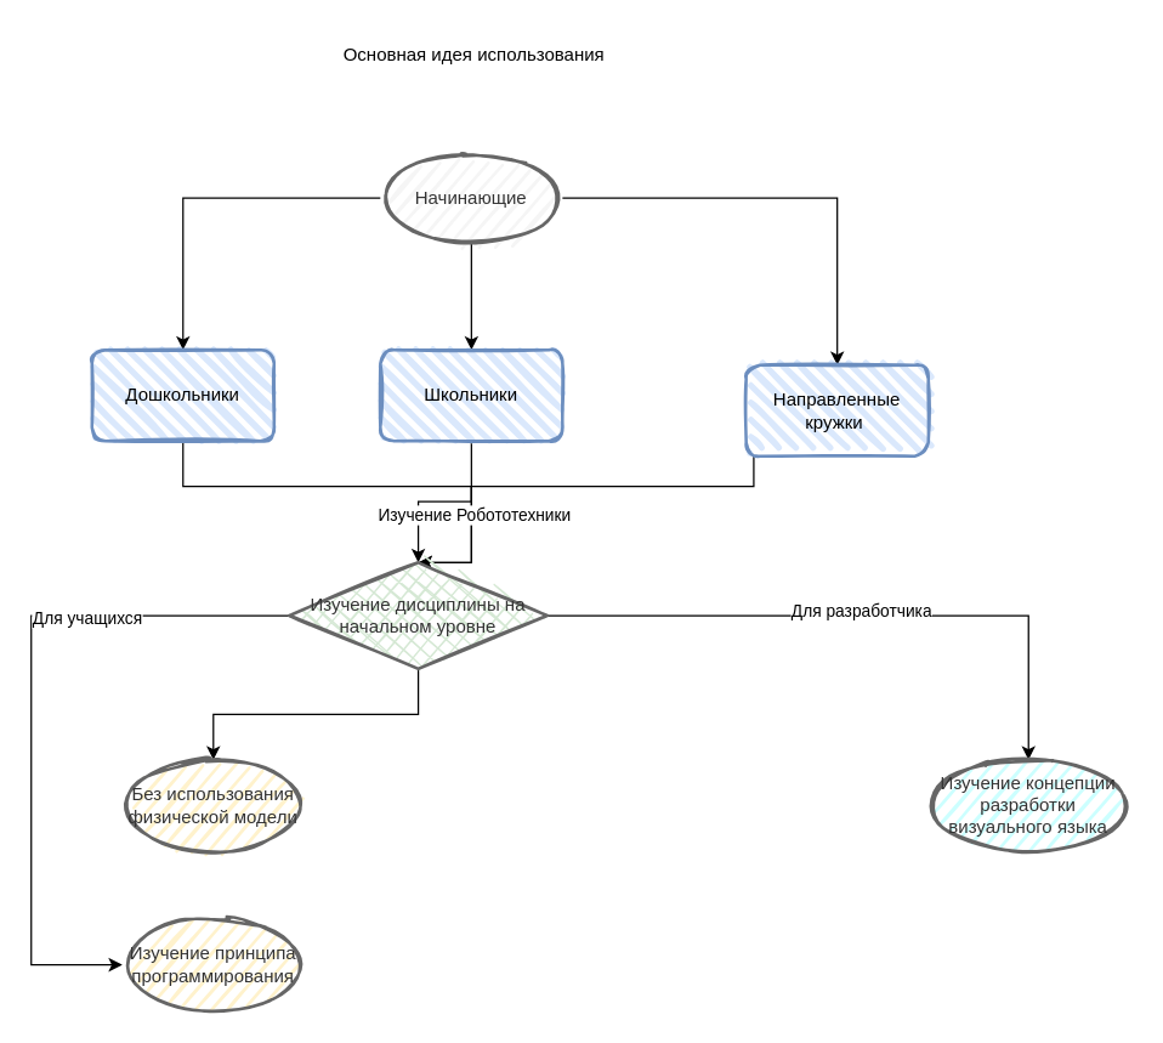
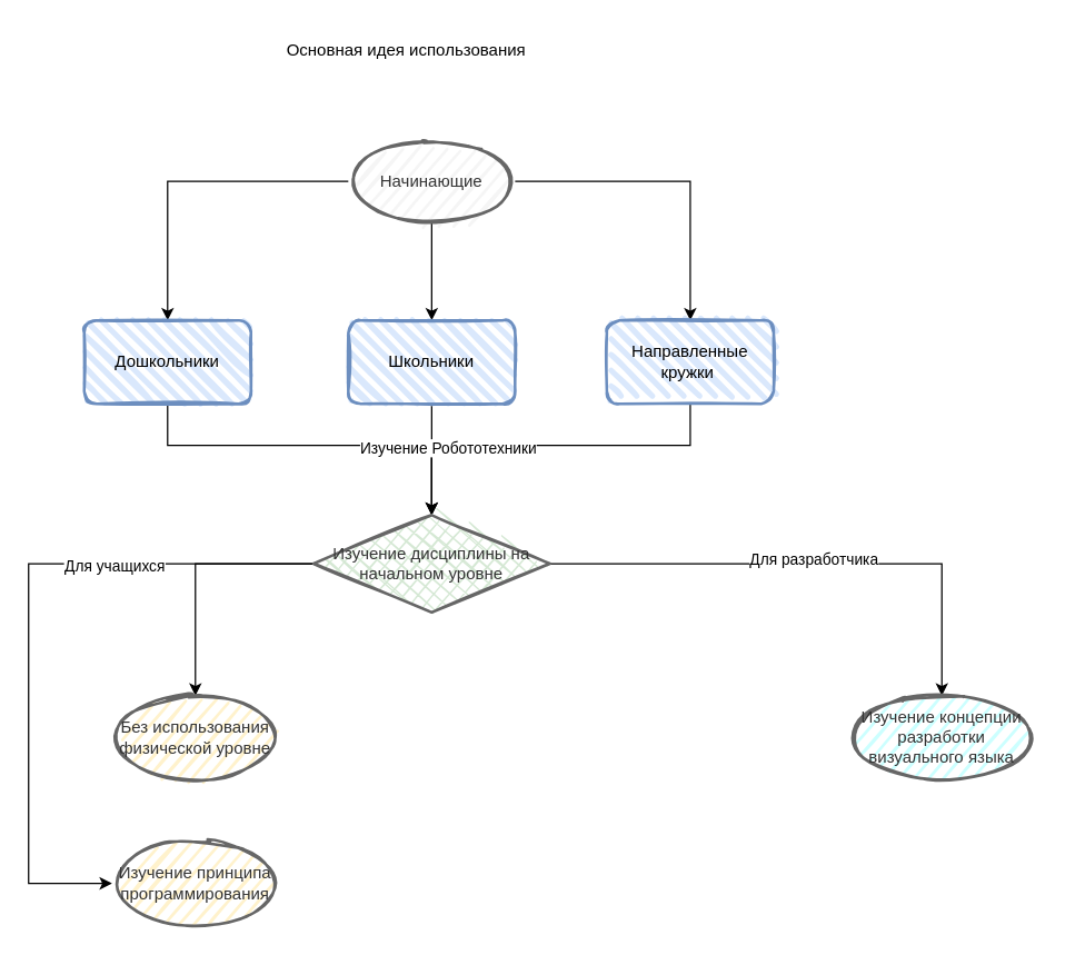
  <mxCell id="0" />
  <mxCell id="1" parent="0" />
- <mxCell id="2" value="Основная идея использования" style="text;strokeColor=none;fillColor=none;align=left;verticalAlign=middle;spacingLeft=4;spacingRight=4;overflow=hidden;points=[[0,0.5],[1,0.5]];portConstraint=eastwest;rotatable=0;" parent="1" vertex="1"><mxGeometry x="220" width="206" height="30" as="geometry" y="20" /></mxCell>
+ <mxCell id="2" value="Основная идея использования" style="text;strokeColor=none;fillColor=none;align=left;verticalAlign=middle;spacingLeft=4;spacingRight=4;overflow=hidden;points=[[0,0.5],[1,0.5]];portConstraint=eastwest;rotatable=0;" parent="1" vertex="1"><mxGeometry x="200" y="20" width="206" height="30" as="geometry" /></mxCell>
  <mxCell id="3" style="edgeStyle=orthogonalEdgeStyle;rounded=0;orthogonalLoop=1;jettySize=auto;html=1;" parent="1" source="6" target="10" edge="1"><mxGeometry relative="1" as="geometry" /></mxCell>
  <mxCell id="4" style="edgeStyle=orthogonalEdgeStyle;rounded=0;orthogonalLoop=1;jettySize=auto;html=1;" parent="1" source="6" target="8" edge="1"><mxGeometry relative="1" as="geometry" /></mxCell>
  <mxCell id="5" style="edgeStyle=orthogonalEdgeStyle;rounded=0;orthogonalLoop=1;jettySize=auto;html=1;" parent="1" source="6" target="13" edge="1"><mxGeometry relative="1" as="geometry" /></mxCell>
  <mxCell id="6" value="Начинающие" style="ellipse;whiteSpace=wrap;html=1;strokeWidth=2;fillWeight=2;hachureGap=8;fillColor=#f5f5f5;fillStyle=dots;sketch=1;strokeColor=#666666;fontColor=#333333;" parent="1" vertex="1"><mxGeometry x="250" y="100" width="120" height="60" as="geometry" /></mxCell>
  <mxCell id="7" style="edgeStyle=orthogonalEdgeStyle;rounded=0;orthogonalLoop=1;jettySize=auto;html=1;entryX=0.5;entryY=0;entryDx=0;entryDy=0;" parent="1" source="8" target="19" edge="1"><mxGeometry relative="1" as="geometry" /></mxCell>
  <mxCell id="8" value="Школьники" style="rounded=1;whiteSpace=wrap;html=1;strokeWidth=2;fillWeight=4;hachureGap=8;hachureAngle=45;fillColor=#dae8fc;sketch=1;strokeColor=#6c8ebf;" parent="1" vertex="1"><mxGeometry x="250" y="230" width="120" height="60" as="geometry" /></mxCell>
  <mxCell id="9" style="edgeStyle=orthogonalEdgeStyle;rounded=0;orthogonalLoop=1;jettySize=auto;html=1;entryX=0.5;entryY=0;entryDx=0;entryDy=0;" parent="1" source="10" target="19" edge="1"><mxGeometry relative="1" as="geometry"><Array as="points"><mxPoint x="120" y="320" /><mxPoint x="310" y="320" /></Array></mxGeometry></mxCell>
  <mxCell id="10" value="Дошкольники" style="rounded=1;whiteSpace=wrap;html=1;strokeWidth=2;fillWeight=4;hachureGap=8;hachureAngle=45;fillColor=#dae8fc;sketch=1;strokeColor=#6c8ebf;" parent="1" vertex="1"><mxGeometry x="60" y="230" width="120" height="60" as="geometry" /></mxCell>
  <mxCell id="11" style="edgeStyle=orthogonalEdgeStyle;rounded=0;orthogonalLoop=1;jettySize=auto;html=1;entryX=0.5;entryY=0;entryDx=0;entryDy=0;" parent="1" source="13" target="19" edge="1"><mxGeometry relative="1" as="geometry"><Array as="points"><mxPoint x="496" y="320" /><mxPoint x="310" y="320" /></Array></mxGeometry></mxCell>
  <mxCell id="12" value="Изучение Робототехники" style="edgeLabel;html=1;align=center;verticalAlign=middle;resizable=0;points=[];" parent="11" vertex="1" connectable="0"><mxGeometry x="0.541" y="1" relative="1" as="geometry"><mxPoint as="offset" /></mxGeometry></mxCell>
- <mxCell id="13" value="Направленные кружки&amp;nbsp;" style="rounded=1;whiteSpace=wrap;html=1;strokeWidth=2;fillWeight=4;hachureGap=8;hachureAngle=45;fillColor=#dae8fc;sketch=1;strokeColor=#6c8ebf;" parent="1" vertex="1"><mxGeometry x="491" y="240" width="120" height="60" as="geometry" /></mxCell>
+ <mxCell id="13" value="Направленные кружки&amp;nbsp;" style="rounded=1;whiteSpace=wrap;html=1;strokeWidth=2;fillWeight=4;hachureGap=8;hachureAngle=45;fillColor=#dae8fc;sketch=1;strokeColor=#6c8ebf;" parent="1" vertex="1"><mxGeometry x="436" y="230" width="120" height="60" as="geometry" /></mxCell>
  <mxCell id="14" style="edgeStyle=orthogonalEdgeStyle;rounded=0;orthogonalLoop=1;jettySize=auto;html=1;" parent="1" source="19" target="20" edge="1"><mxGeometry relative="1" as="geometry" /></mxCell>
  <mxCell id="15" style="edgeStyle=orthogonalEdgeStyle;rounded=0;orthogonalLoop=1;jettySize=auto;html=1;" parent="1" source="19" target="21" edge="1"><mxGeometry relative="1" as="geometry"><Array as="points"><mxPoint x="20" y="405" /><mxPoint x="20" y="635" /></Array></mxGeometry></mxCell>
  <mxCell id="16" value="Для учащихся" style="edgeLabel;html=1;align=center;verticalAlign=middle;resizable=0;points=[];" vertex="1" connectable="0" parent="15"><mxGeometry x="-0.417" y="1" relative="1" as="geometry"><mxPoint as="offset" /></mxGeometry></mxCell>
  <mxCell id="17" style="edgeStyle=orthogonalEdgeStyle;rounded=0;orthogonalLoop=1;jettySize=auto;html=1;" edge="1" parent="1" source="19" target="22"><mxGeometry relative="1" as="geometry" /></mxCell>
  <mxCell id="18" value="Для разработчика" style="edgeLabel;html=1;align=center;verticalAlign=middle;resizable=0;points=[];" vertex="1" connectable="0" parent="17"><mxGeometry x="0.001" y="4" relative="1" as="geometry"><mxPoint as="offset" /></mxGeometry></mxCell>
- <mxCell id="19" value="Изучение дисциплины на начальном уровне" style="rhombus;whiteSpace=wrap;html=1;strokeWidth=2;fillWeight=-1;hachureGap=8;fillStyle=cross-hatch;sketch=1;fillColor=#D5E8D4;fontColor=#333333;strokeColor=#666666;" parent="1" vertex="1"><mxGeometry x="190" y="370" width="170" height="70" as="geometry" /></mxCell>
- <mxCell id="20" value="Без использования физической модели" style="ellipse;whiteSpace=wrap;html=1;strokeWidth=2;fillWeight=2;hachureGap=8;fillColor=#FFF2CC;fillStyle=dots;sketch=1;strokeColor=#666666;fontColor=#333333;" parent="1" vertex="1"><mxGeometry x="80" y="500" width="120" height="60" as="geometry" /></mxCell>
+ <mxCell id="19" value="Изучение дисциплины на начальном уровне" style="rhombus;whiteSpace=wrap;html=1;strokeWidth=2;fillWeight=-1;hachureGap=8;fillStyle=cross-hatch;sketch=1;fillColor=#D5E8D4;fontColor=#333333;strokeColor=#666666;" parent="1" vertex="1"><mxGeometry x="225" y="370" width="170" height="70" as="geometry" /></mxCell>
+ <mxCell id="20" value="Без использования физической уровне" style="ellipse;whiteSpace=wrap;html=1;strokeWidth=2;fillWeight=2;hachureGap=8;fillColor=#FFF2CC;fillStyle=dots;sketch=1;strokeColor=#666666;fontColor=#333333;" parent="1" vertex="1"><mxGeometry x="80" y="500" width="120" height="60" as="geometry" /></mxCell>
  <mxCell id="21" value="Изучение принципа программирования" style="ellipse;whiteSpace=wrap;html=1;strokeWidth=2;fillWeight=2;hachureGap=8;fillColor=#FFF2CC;fillStyle=dots;sketch=1;strokeColor=#666666;fontColor=#333333;" parent="1" vertex="1"><mxGeometry x="80" y="605" width="120" height="60" as="geometry" /></mxCell>
  <mxCell id="22" value="Изучение концепции разработки визуального языка" style="ellipse;whiteSpace=wrap;html=1;strokeWidth=2;fillWeight=2;hachureGap=8;fillColor=#CCFFFF;fillStyle=dots;sketch=1;strokeColor=#666666;fontColor=#333333;" vertex="1" parent="1"><mxGeometry x="610" y="500" width="134" height="60" as="geometry" /></mxCell>
